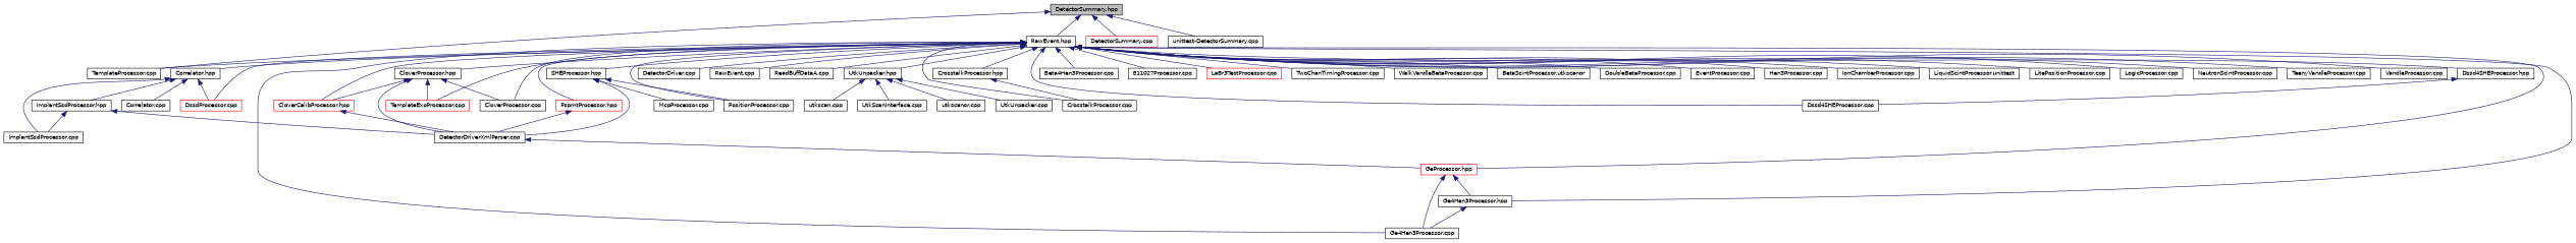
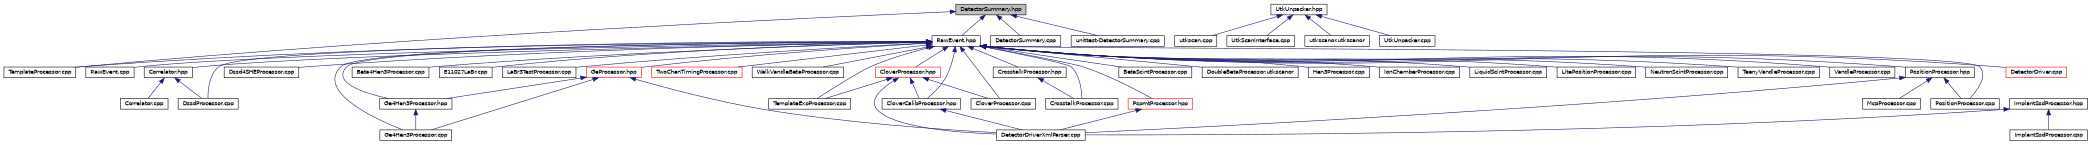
  digraph {
    node [color=black fillcolor=white fontname=Helvetica fontsize=10 shape=record style=filled]
    edge [color=midnightblue dir=back fontname=Helvetica fontsize=10 labelfontname=Helvetica labelfontsize=10 style=solid]
    n1 [fillcolor=grey75 fontcolor=black height=0.2 label="DetectorSummary.hpp" width=0.4]
    n2 [height=0.2 label="RawEvent.hpp" width=0.4]
    n3 [height=0.2 label="TemplateProcessor.cpp" width=0.4]
-   n4 [color=red height=0.2 label="DetectorSummary.cpp" width=0.4]
+   n4 [height=0.2 label="DetectorSummary.cpp" width=0.4]
    n5 [height=0.2 label="unittest-DetectorSummary.cpp" width=0.4]
    n6 [height=0.2 label="Correlator.hpp" width=0.4]
-   n7 [color=red height=0.2 label="DssdProcessor.cpp" width=0.4]
+   n7 [height=0.2 label="DssdProcessor.cpp" width=0.4]
    n8 [height=0.2 label="UtkUnpacker.hpp" width=0.4]
-   n9 [height=0.2 label="DetectorDriver.cpp" width=0.4]
+   n9 [color=red height=0.2 label="DetectorDriver.cpp" width=0.4]
    n10 [height=0.2 label="RawEvent.cpp" width=0.4]
-   n11 [height=0.2 label="ReadBuffDataA.cpp" width=0.4]
    n12 [height=0.2 label="CrosstalkProcessor.hpp" width=0.4]
    n13 [height=0.2 label="CrosstalkProcessor.cpp" width=0.4]
-   n14 [height=0.2 label="Dssd4SHEProcessor.hpp" width=0.4]
    n15 [height=0.2 label="Dssd4SHEProcessor.cpp" width=0.4]
    n16 [height=0.2 label="Ge4Hen3Processor.hpp" width=0.4]
    n17 [height=0.2 label="Ge4Hen3Processor.cpp" width=0.4]
    n18 [height=0.2 label="Beta4Hen3Processor.cpp" width=0.4]
-   n19 [height=0.2 label="E11027Processor.cpp" width=0.4]
-   n20 [color=red height=0.2 label="LaBr3TestProcessor.cpp" width=0.4]
-   n21 [color=red height=0.2 label="TemplateExpProcessor.cpp" width=0.4]
-   n22 [height=0.2 label="TwoChanTimingProcessor.cpp" width=0.4]
+   n19 [height=0.2 label="E11027LaBr.cpp" width=0.4]
+   n20 [height=0.2 label="LaBr3TestProcessor.cpp" width=0.4]
+   n21 [height=0.2 label="TemplateExpProcessor.cpp" width=0.4]
+   n22 [color=red height=0.2 label="TwoChanTimingProcessor.cpp" width=0.4]
    n23 [height=0.2 label="WalkVandleBetaProcessor.cpp" width=0.4]
-   n24 [color=red height=0.2 label="CloverCalibProcessor.hpp" width=0.4]
-   n25 [height=0.2 label="CloverProcessor.hpp" width=0.4]
+   n24 [height=0.2 label="CloverCalibProcessor.hpp" width=0.4]
+   n25 [color=red height=0.2 label="CloverProcessor.hpp" width=0.4]
    n26 [height=0.2 label="CloverProcessor.cpp" width=0.4]
    n27 [color=red height=0.2 label="GeProcessor.hpp" width=0.4]
-   n28 [height=0.2 label="SHEProcessor.hpp" width=0.4]
+   n28 [height=0.2 label="PositionProcessor.hpp" width=0.4]
    n29 [height=0.2 label="PositionProcessor.cpp" width=0.4]
    n30 [color=red height=0.2 label="PspmtProcessor.hpp" width=0.4]
-   n31 [height=0.2 label="BetaScintProcessor.utkscanor" width=0.4]
-   n32 [height=0.2 label="DoubleBetaProcessor.cpp" width=0.4]
-   n33 [height=0.2 label="EventProcessor.cpp" width=0.4]
+   n31 [height=0.2 label="BetaScintProcessor.cpp" width=0.4]
+   n32 [height=0.2 label="DoubleBetaProcessor.utkscanor" width=0.4]
    n34 [height=0.2 label="Hen3Processor.cpp" width=0.4]
    n35 [height=0.2 label="IonChamberProcessor.cpp" width=0.4]
-   n36 [height=0.2 label="LiquidScintProcessor.unittest" width=0.4]
+   n36 [height=0.2 label="LiquidScintProcessor.cpp" width=0.4]
    n37 [height=0.2 label="LitePositionProcessor.cpp" width=0.4]
-   n38 [height=0.2 label="LogicProcessor.cpp" width=0.4]
    n39 [height=0.2 label="NeutronScintProcessor.cpp" width=0.4]
    n40 [height=0.2 label="TeenyVandleProcessor.cpp" width=0.4]
    n41 [height=0.2 label="VandleProcessor.cpp" width=0.4]
    n42 [height=0.2 label="Correlator.cpp" width=0.4]
    n43 [height=0.2 label="ImplantSsdProcessor.hpp" width=0.4]
    n44 [height=0.2 label="ImplantSsdProcessor.cpp" width=0.4]
    n45 [height=0.2 label="utkscan.cpp" width=0.4]
    n46 [height=0.2 label="UtkScanInterface.cpp" width=0.4]
-   n47 [height=0.2 label="utkscanor.cpp" width=0.4]
+   n47 [height=0.2 label="utkscanor.utkscanor" width=0.4]
    n48 [height=0.2 label="UtkUnpacker.cpp" width=0.4]
    n49 [height=0.2 label="DetectorDriverXmlParser.cpp" width=0.4]
    n50 [height=0.2 label="McpProcessor.cpp" width=0.4]
    n1 -> n2
    n1 -> n3
    n1 -> n4
    n1 -> n5
    n2 -> n3
    n2 -> n6
    n2 -> n7
-   n2 -> n8
    n2 -> n9
    n2 -> n10
-   n2 -> n11
    n2 -> n12
    n2 -> n13
-   n2 -> n14
    n2 -> n15
    n2 -> n16
    n2 -> n17
    n2 -> n18
    n2 -> n19
    n2 -> n20
    n2 -> n21
    n2 -> n22
    n2 -> n23
    n2 -> n24
    n2 -> n25
    n2 -> n26
    n2 -> n27
    n2 -> n28
    n2 -> n29
    n2 -> n30
    n2 -> n31
    n2 -> n32
-   n2 -> n33
    n2 -> n34
    n2 -> n35
    n2 -> n36
    n2 -> n37
-   n2 -> n38
    n2 -> n39
    n2 -> n40
    n2 -> n41
    n6 -> n7
    n6 -> n42
-   n6 -> n43
-   n6 -> n44
    n8 -> n45
    n8 -> n46
    n8 -> n47
    n8 -> n48
    n12 -> n13
-   n14 -> n15
    n16 -> n17
    n24 -> n49
    n25 -> n21
    n25 -> n24
    n25 -> n26
    n25 -> n49
    n27 -> n16
    n27 -> n17
-   n49 -> n27
+   n27 -> n49
    n28 -> n29
    n28 -> n49
    n28 -> n50
    n30 -> n49
    n43 -> n44
    n43 -> n49
  }
